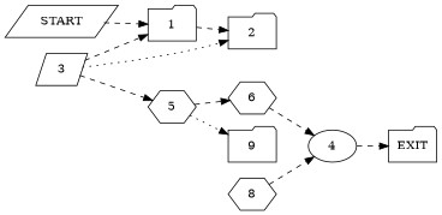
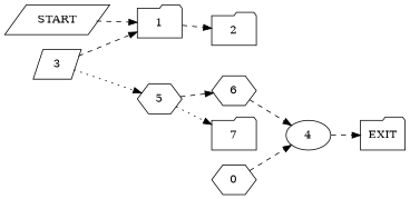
  digraph {
    rankdir=LR
    node [shape=folder]
    edge [style=dashed]
    n1 [label=START shape=parallelogram]
    1
    2
    n4 [label=EXIT]
    3 [shape=parallelogram]
    5 [shape=hexagon]
    4 [shape=ellipse]
    6 [shape=hexagon]
-   7 [label=9]
-   8 [shape=hexagon]
+   7
+   8 [shape=hexagon label=0]
    n1 -> 1
    1 -> 2
    3 -> 1
-   3 -> 2 [style=dotted]
-   3 -> 5
+   3 -> 5 [style=dotted]
    5 -> 6
    5 -> 7 [style=dotted]
    4 -> n4
    6 -> 4
    8 -> 4
  }
